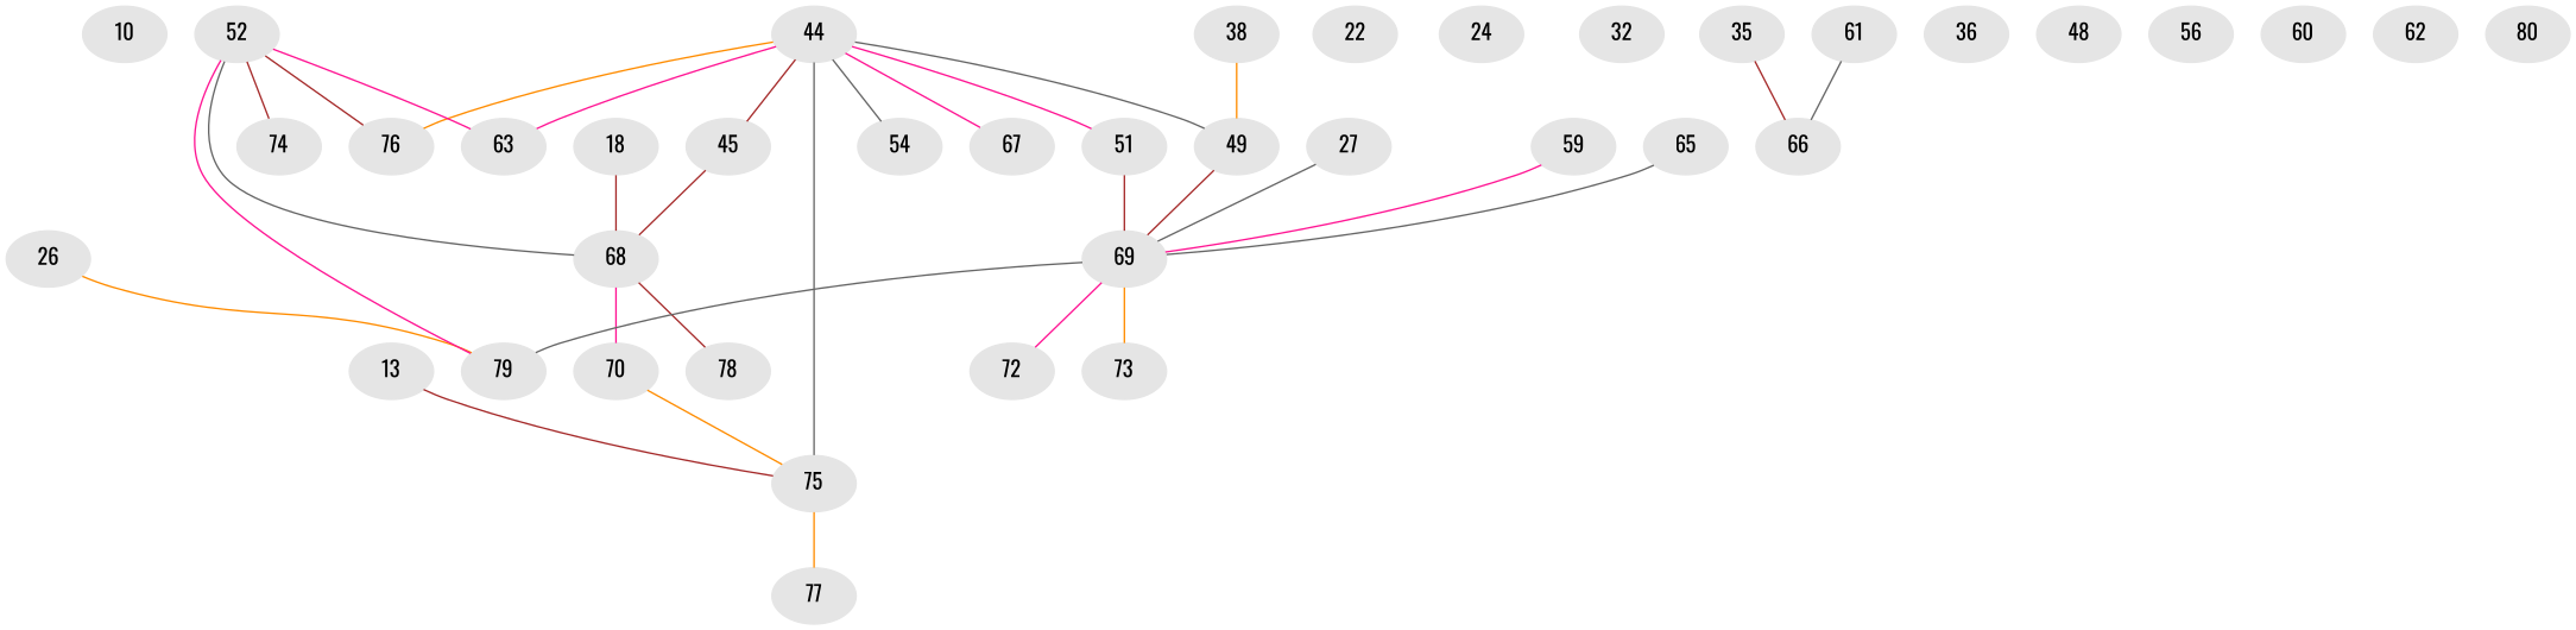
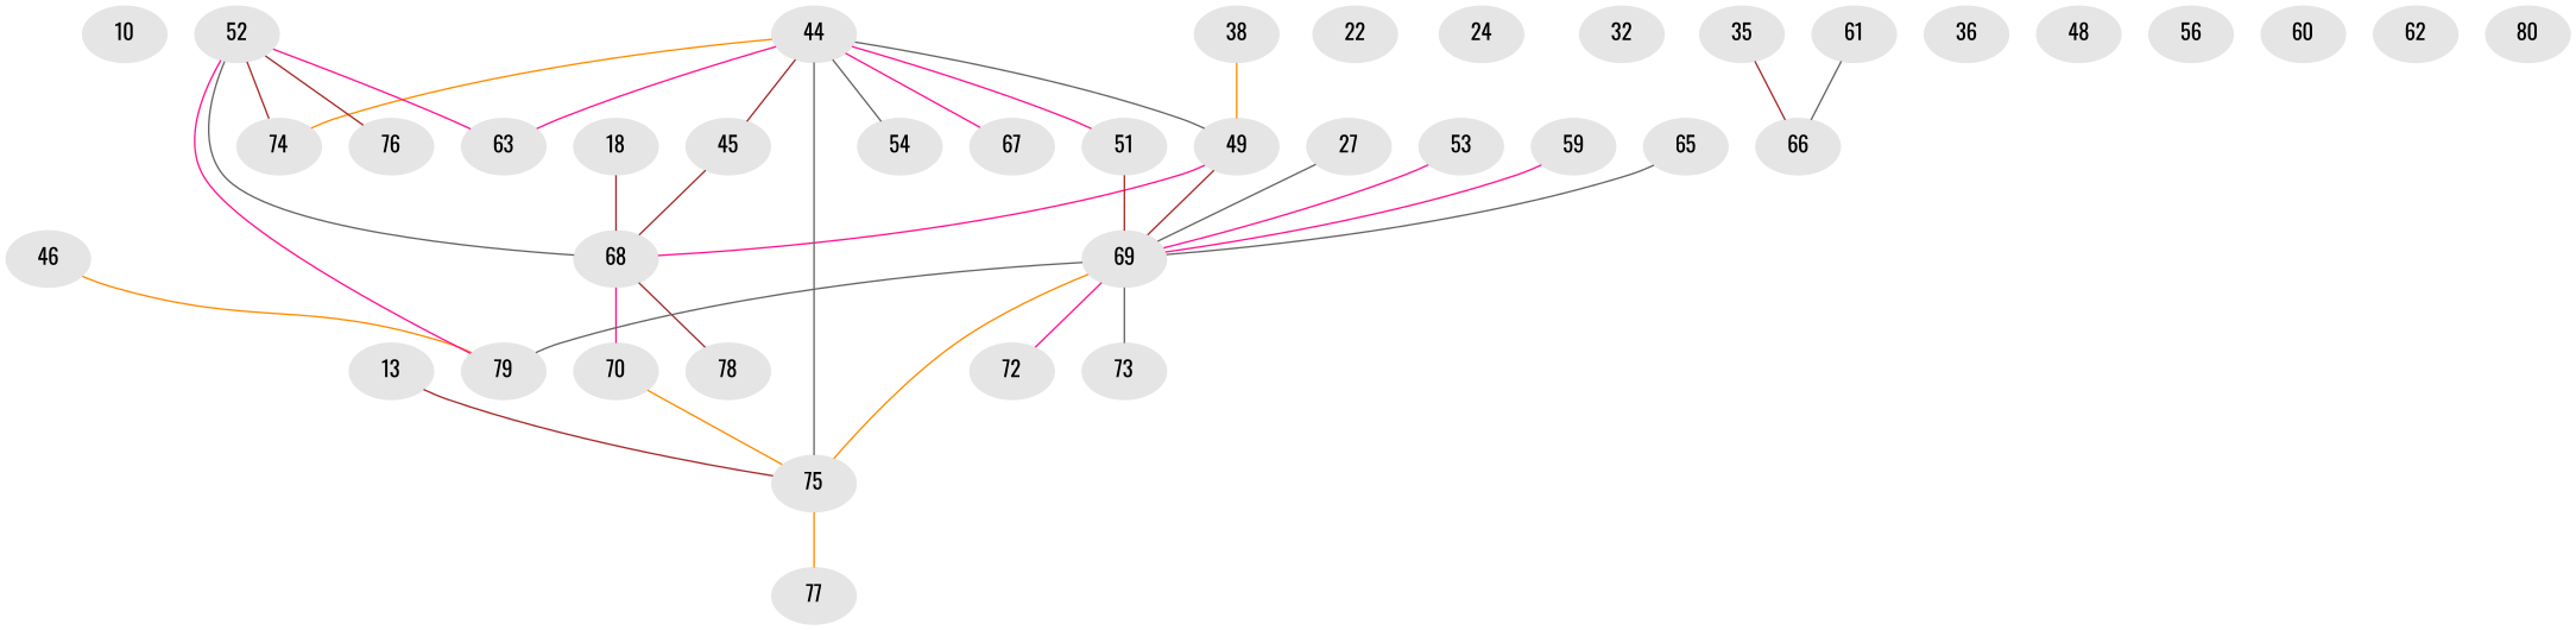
  graph {
    fontname=Oswald
    node [color=gray90 fontname=Oswald style=filled]
    edge [color=brown fontname=Oswald]
    10
    75 [super="+26+64+71"]
    77
    13
    68 [super="+57"]
    70 [super="+6+7+15"]
    78
    18
    22
    24
    69 [super="+20+40+41+8+50+37"]
    79 [super="+55"]
    72
    73 [super="+58"]
    27
    32
    35
    66
    36 [super="+11"]
    38 [super="+14"]
    49 [super="+16+30"]
    44 [super="+42"]
    45 [super="+17+43"]
    51
    54
    63
    67 [super="+33"]
    74
-   46 [label=26]
+   46
    48
    52 [super="+21+23"]
    76
+   53
    56
    59
    60
    61
    62
    65
    80
    75 -- 77 [color=darkorange]
    13 -- 75
    68 -- 70 [color=deeppink]
    68 -- 78
    70 -- 75 [color=darkorange]
    18 -- 68
+   69 -- 75 [color=darkorange weight=2]
    69 -- 79 [color=gray40 weight=3]
    69 -- 72 [color=deeppink]
-   69 -- 73 [color=darkorange weight=2]
+   69 -- 73 [color=gray40 weight=2]
    27 -- 69 [color=gray40]
    35 -- 66
    38 -- 49 [color=darkorange]
+   49 -- 68 [color=deeppink]
    49 -- 69
    44 -- 75 [color=gray40 weight=2]
    44 -- 49 [color=gray40]
    44 -- 45
    44 -- 51 [color=deeppink]
    44 -- 54 [color=gray40]
    44 -- 63 [color=deeppink]
    44 -- 67 [color=deeppink]
-   44 -- 76 [color=darkorange]
+   44 -- 74 [color=darkorange]
    45 -- 68
    51 -- 69
    46 -- 79 [color=darkorange]
    52 -- 68 [color=gray40 weight=2]
    52 -- 79 [color=deeppink]
    52 -- 63 [color=deeppink]
    52 -- 74
    52 -- 76
+   53 -- 69 [color=deeppink]
    59 -- 69 [color=deeppink]
    61 -- 66 [color=gray40]
    65 -- 69 [color=gray40]
  }
